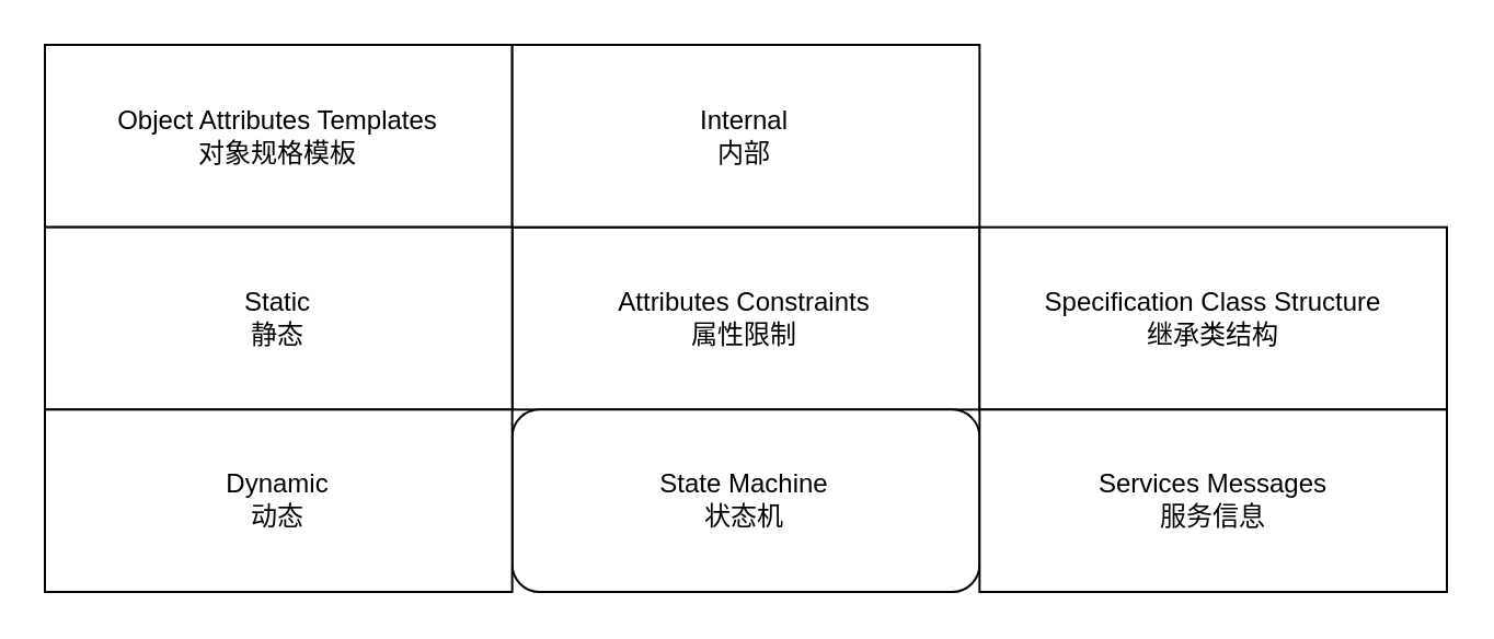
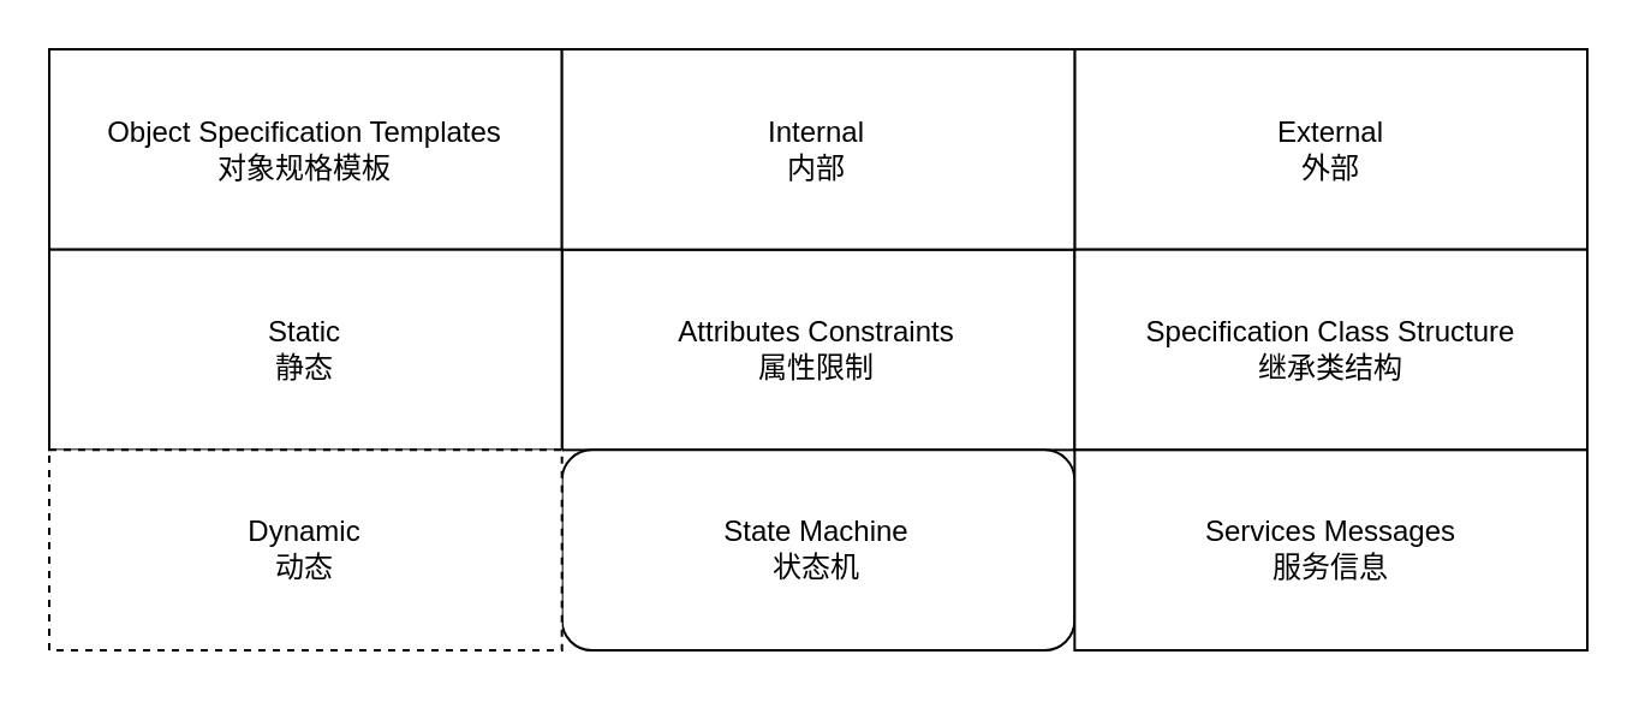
  <mxCell id="0" />
  <mxCell id="1" parent="0" />
  <mxCell id="2" value="" style="group" parent="1" vertex="1" connectable="0"><mxGeometry x="20" y="20" width="640" height="250" as="geometry" /></mxCell>
  <mxCell id="3" value="Attributes Constraints&lt;br&gt;属性限制" style="rounded=0;whiteSpace=wrap;html=1;fillColor=default;" parent="2" vertex="1"><mxGeometry x="213.337" y="83.336" width="213.331" height="83.332" as="geometry" /></mxCell>
  <mxCell id="4" value="State Machine&lt;br&gt;状态机" style="whiteSpace=wrap;html=1;fillColor=default;rounded=1;" parent="2" vertex="1"><mxGeometry x="213.337" y="166.668" width="213.331" height="83.332" as="geometry" /></mxCell>
+ <mxCell id="5" value="External&lt;br&gt;外部" style="rounded=0;whiteSpace=wrap;html=1;fillColor=default;" parent="2" vertex="1"><mxGeometry x="426.669" y="0.004" width="213.331" height="83.332" as="geometry" /></mxCell>
  <mxCell id="6" value="Specification Class Structure&lt;br&gt;继承类结构" style="rounded=0;whiteSpace=wrap;html=1;fillColor=default;" parent="2" vertex="1"><mxGeometry x="426.669" y="83.336" width="213.331" height="83.332" as="geometry" /></mxCell>
  <mxCell id="7" value="Services Messages&lt;br&gt;服务信息" style="rounded=0;whiteSpace=wrap;html=1;fillColor=default;" parent="2" vertex="1"><mxGeometry x="426.669" y="166.668" width="213.331" height="83.332" as="geometry" /></mxCell>
- <mxCell id="8" value="Object Attributes Templates&lt;br&gt;对象规格模板" style="rounded=0;whiteSpace=wrap;html=1;fillColor=default;" parent="2" vertex="1"><mxGeometry x="0.006" y="0.004" width="213.331" height="83.332" as="geometry" /></mxCell>
+ <mxCell id="8" value="Object Specification Templates&lt;br&gt;对象规格模板" style="rounded=0;whiteSpace=wrap;html=1;fillColor=default;" parent="2" vertex="1"><mxGeometry x="0.006" y="0.004" width="213.331" height="83.332" as="geometry" /></mxCell>
  <mxCell id="9" value="Static&lt;br&gt;静态" style="rounded=0;whiteSpace=wrap;html=1;fillColor=default;" parent="2" vertex="1"><mxGeometry x="0.006" y="83.336" width="213.331" height="83.332" as="geometry" /></mxCell>
- <mxCell id="10" value="Dynamic&lt;br&gt;动态" style="rounded=0;whiteSpace=wrap;html=1;fillColor=default;" parent="2" vertex="1"><mxGeometry y="166.668" width="213.331" height="83.332" as="geometry" /></mxCell>
+ <mxCell id="10" value="Dynamic&lt;br&gt;动态" style="rounded=0;whiteSpace=wrap;html=1;fillColor=default;dashed=1;" parent="2" vertex="1"><mxGeometry y="166.668" width="213.331" height="83.332" as="geometry" /></mxCell>
  <mxCell id="11" value="Internal&lt;br&gt;内部" style="rounded=0;whiteSpace=wrap;html=1;fillColor=default;" parent="2" vertex="1"><mxGeometry x="213.337" width="213.331" height="83.332" as="geometry" /></mxCell>
